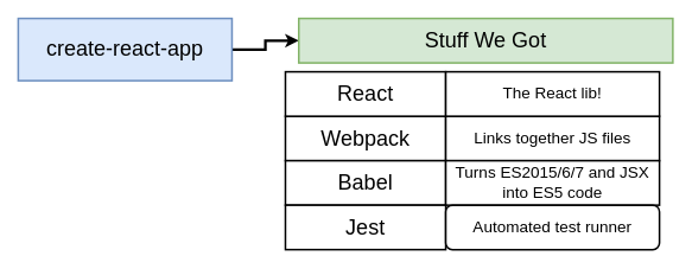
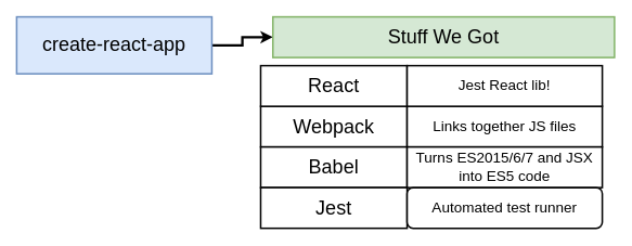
  <mxCell id="0" />
  <mxCell id="1" parent="0" />
  <mxCell id="2" style="edgeStyle=orthogonalEdgeStyle;rounded=0;html=1;exitX=1;exitY=0.5;jettySize=auto;orthogonalLoop=1;strokeColor=#000000;strokeWidth=3;fontSize=18;fontColor=#000000;" parent="1" source="3" target="4" edge="1"><mxGeometry relative="1" as="geometry" /></mxCell>
  <mxCell id="3" value="create-react-app" style="rounded=0;whiteSpace=wrap;html=1;strokeColor=#6c8ebf;strokeWidth=2;fillColor=#dae8fc;fontSize=24;fontColor=#000000;align=center;" parent="1" vertex="1"><mxGeometry x="20" y="20" width="240" height="70" as="geometry" /></mxCell>
  <mxCell id="4" value="Stuff We Got" style="rounded=0;whiteSpace=wrap;html=1;strokeColor=#82b366;strokeWidth=2;fillColor=#d5e8d4;fontSize=24;fontColor=#000000;align=center;" parent="1" vertex="1"><mxGeometry x="335" y="20" width="420" height="50" as="geometry" /></mxCell>
  <mxCell id="5" value="Webpack" style="rounded=0;whiteSpace=wrap;html=1;strokeColor=#000000;strokeWidth=2;fillColor=#ffffff;fontSize=24;fontColor=#000000;align=center;" parent="1" vertex="1"><mxGeometry x="320" y="130" width="180" height="50" as="geometry" /></mxCell>
  <mxCell id="6" value="Links together JS files" style="rounded=0;whiteSpace=wrap;html=1;strokeColor=#000000;strokeWidth=2;fillColor=#ffffff;fontSize=18;fontColor=#000000;align=center;" parent="1" vertex="1"><mxGeometry x="500" y="130" width="240" height="50" as="geometry" /></mxCell>
  <mxCell id="7" value="Babel" style="rounded=0;whiteSpace=wrap;html=1;strokeColor=#000000;strokeWidth=2;fillColor=#ffffff;fontSize=24;fontColor=#000000;align=center;" parent="1" vertex="1"><mxGeometry x="320" y="180" width="180" height="50" as="geometry" /></mxCell>
  <mxCell id="8" value="Turns ES2015/6/7 and JSX into ES5 code" style="rounded=0;whiteSpace=wrap;html=1;strokeColor=#000000;strokeWidth=2;fillColor=#ffffff;fontSize=18;fontColor=#000000;align=center;" parent="1" vertex="1"><mxGeometry x="500" y="180" width="240" height="50" as="geometry" /></mxCell>
  <mxCell id="9" value="React" style="rounded=0;whiteSpace=wrap;html=1;strokeColor=#000000;strokeWidth=2;fillColor=#ffffff;fontSize=24;fontColor=#000000;align=center;" parent="1" vertex="1"><mxGeometry x="320" y="80" width="180" height="50" as="geometry" /></mxCell>
- <mxCell id="10" value="The React lib!" style="rounded=0;whiteSpace=wrap;html=1;strokeColor=#000000;strokeWidth=2;fillColor=#ffffff;fontSize=18;fontColor=#000000;align=center;" parent="1" vertex="1"><mxGeometry x="500" y="80" width="240" height="50" as="geometry" /></mxCell>
+ <mxCell id="10" value="Jest React lib!" style="rounded=0;whiteSpace=wrap;html=1;strokeColor=#000000;strokeWidth=2;fillColor=#ffffff;fontSize=18;fontColor=#000000;align=center;" parent="1" vertex="1"><mxGeometry x="500" y="80" width="240" height="50" as="geometry" /></mxCell>
  <mxCell id="11" value="Jest" style="rounded=0;whiteSpace=wrap;html=1;strokeColor=#000000;strokeWidth=2;fillColor=#ffffff;fontSize=24;fontColor=#000000;align=center;" parent="1" vertex="1"><mxGeometry x="320" y="230" width="180" height="50" as="geometry" /></mxCell>
  <mxCell id="12" value="Automated test runner" style="whiteSpace=wrap;html=1;strokeColor=#000000;strokeWidth=2;fillColor=#ffffff;fontSize=18;fontColor=#000000;align=center;rounded=1;" parent="1" vertex="1"><mxGeometry x="500" y="230" width="240" height="50" as="geometry" /></mxCell>
